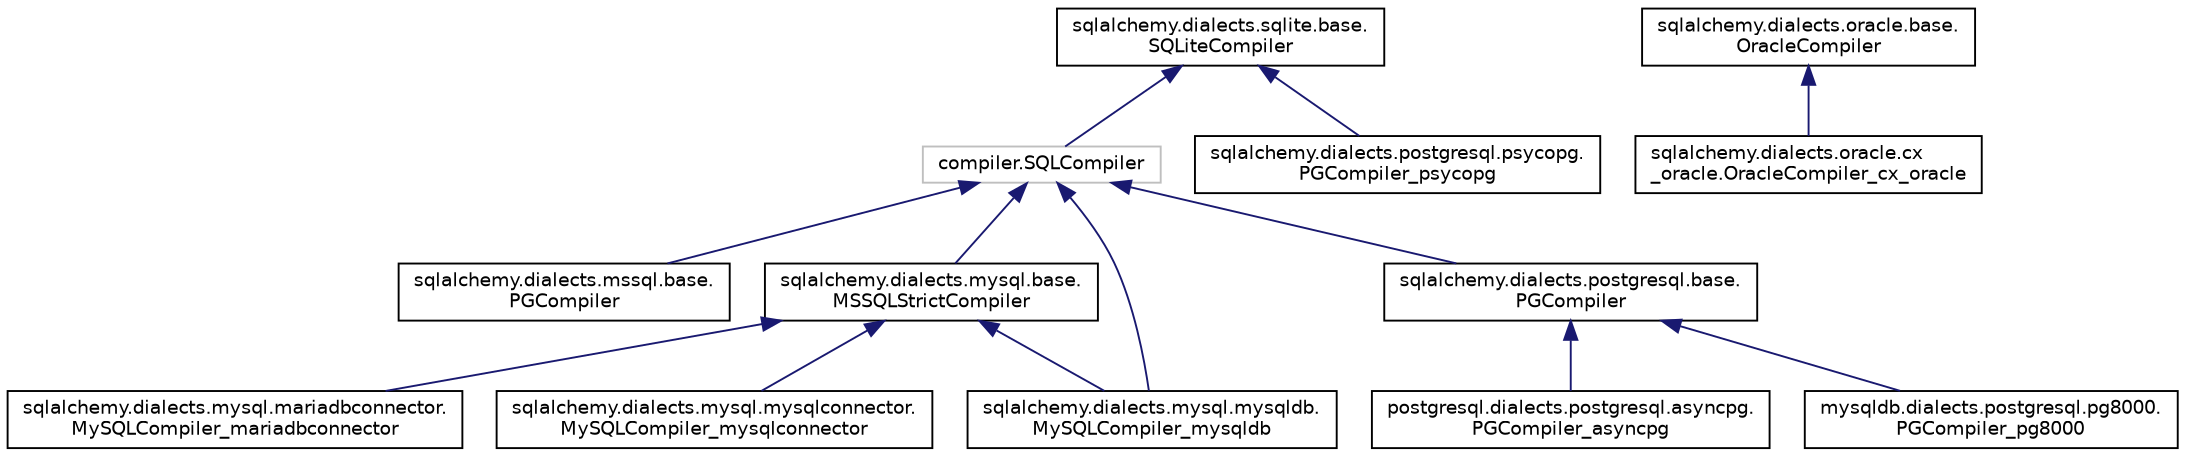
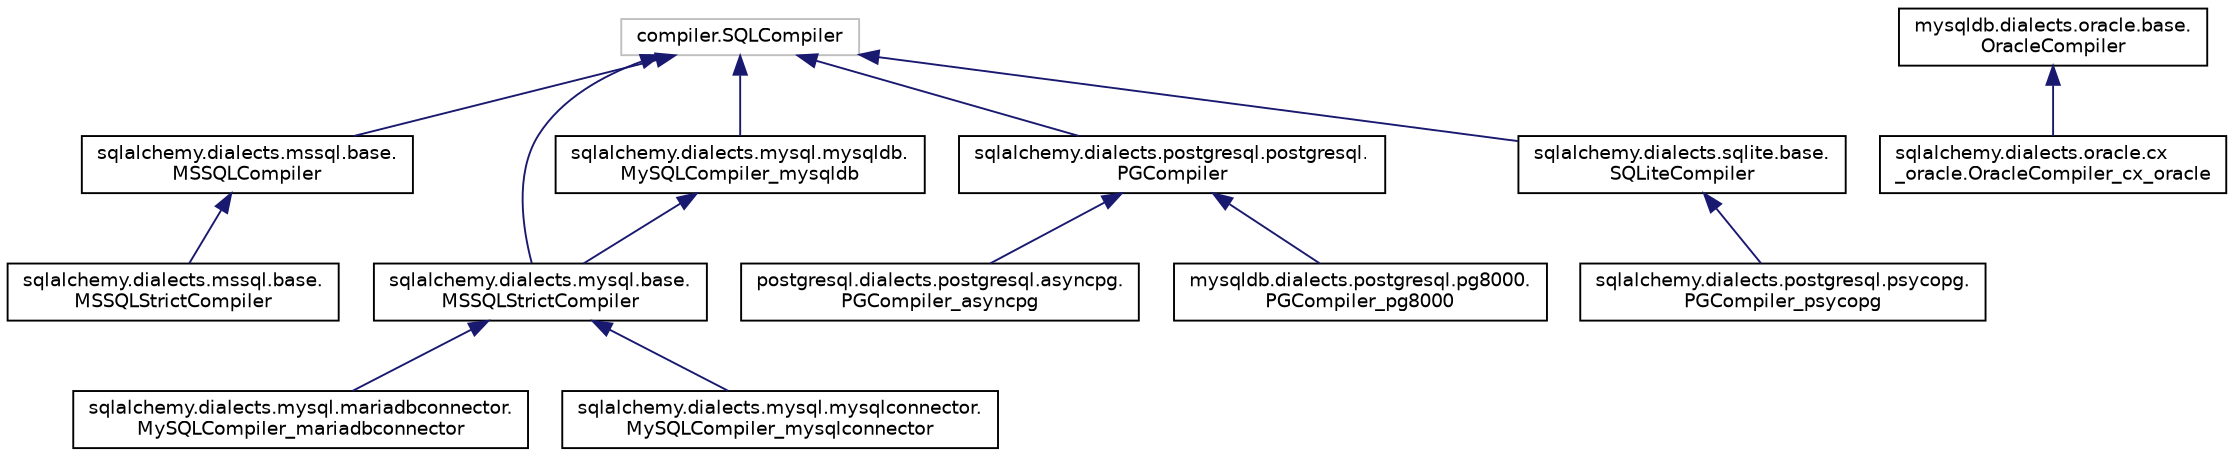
  digraph {
    rankdir=TB
    node [color=black fillcolor=white fontname=Helvetica fontsize=10 shape=record style=filled]
    edge [color=midnightblue dir=back fontname=Helvetica fontsize=10 labelfontname=Helvetica labelfontsize=10 style=solid]
    n1 [color=grey75 height=0.2 label="compiler.SQLCompiler" width=0.4]
-   n2 [height=0.2 label="sqlalchemy.dialects.mssql.base.\lPGCompiler" width=0.4]
+   n2 [height=0.2 label="sqlalchemy.dialects.mssql.base.\lMSSQLCompiler" width=0.4]
    n3 [height=0.2 label="sqlalchemy.dialects.mysql.base.\lMSSQLStrictCompiler" width=0.4]
-   n4 [height=0.2 label="sqlalchemy.dialects.postgresql.base.\lPGCompiler" width=0.4]
+   n4 [height=0.2 label="sqlalchemy.dialects.postgresql.postgresql.\lPGCompiler" width=0.4]
    n5 [height=0.2 label="sqlalchemy.dialects.sqlite.base.\lSQLiteCompiler" width=0.4]
    n6 [height=0.2 label="sqlalchemy.dialects.mysql.mysqldb.\lMySQLCompiler_mysqldb" width=0.4]
+   n7 [height=0.2 label="sqlalchemy.dialects.mssql.base.\lMSSQLStrictCompiler" width=0.4]
    n8 [height=0.2 label="sqlalchemy.dialects.mysql.mariadbconnector.\lMySQLCompiler_mariadbconnector" width=0.4]
    n9 [height=0.2 label="sqlalchemy.dialects.mysql.mysqlconnector.\lMySQLCompiler_mysqlconnector" width=0.4]
-   n10 [height=0.2 label="sqlalchemy.dialects.oracle.base.\lOracleCompiler" width=0.4]
+   n10 [height=0.2 label="mysqldb.dialects.oracle.base.\lOracleCompiler" width=0.4]
    n11 [height=0.2 label="sqlalchemy.dialects.oracle.cx\l_oracle.OracleCompiler_cx_oracle" width=0.4]
    n12 [height=0.2 label="postgresql.dialects.postgresql.asyncpg.\lPGCompiler_asyncpg" width=0.4]
    n13 [height=0.2 label="mysqldb.dialects.postgresql.pg8000.\lPGCompiler_pg8000" width=0.4]
    n14 [height=0.2 label="sqlalchemy.dialects.postgresql.psycopg.\lPGCompiler_psycopg" width=0.4]
    n1 -> n2
    n1 -> n3
    n1 -> n4
-   n5 -> n1
+   n1 -> n5
    n1 -> n6
-   n3 -> n6
+   n2 -> n7
+   n6 -> n3
    n3 -> n8
    n3 -> n9
    n4 -> n12
    n4 -> n13
    n5 -> n14
    n10 -> n11
  }
